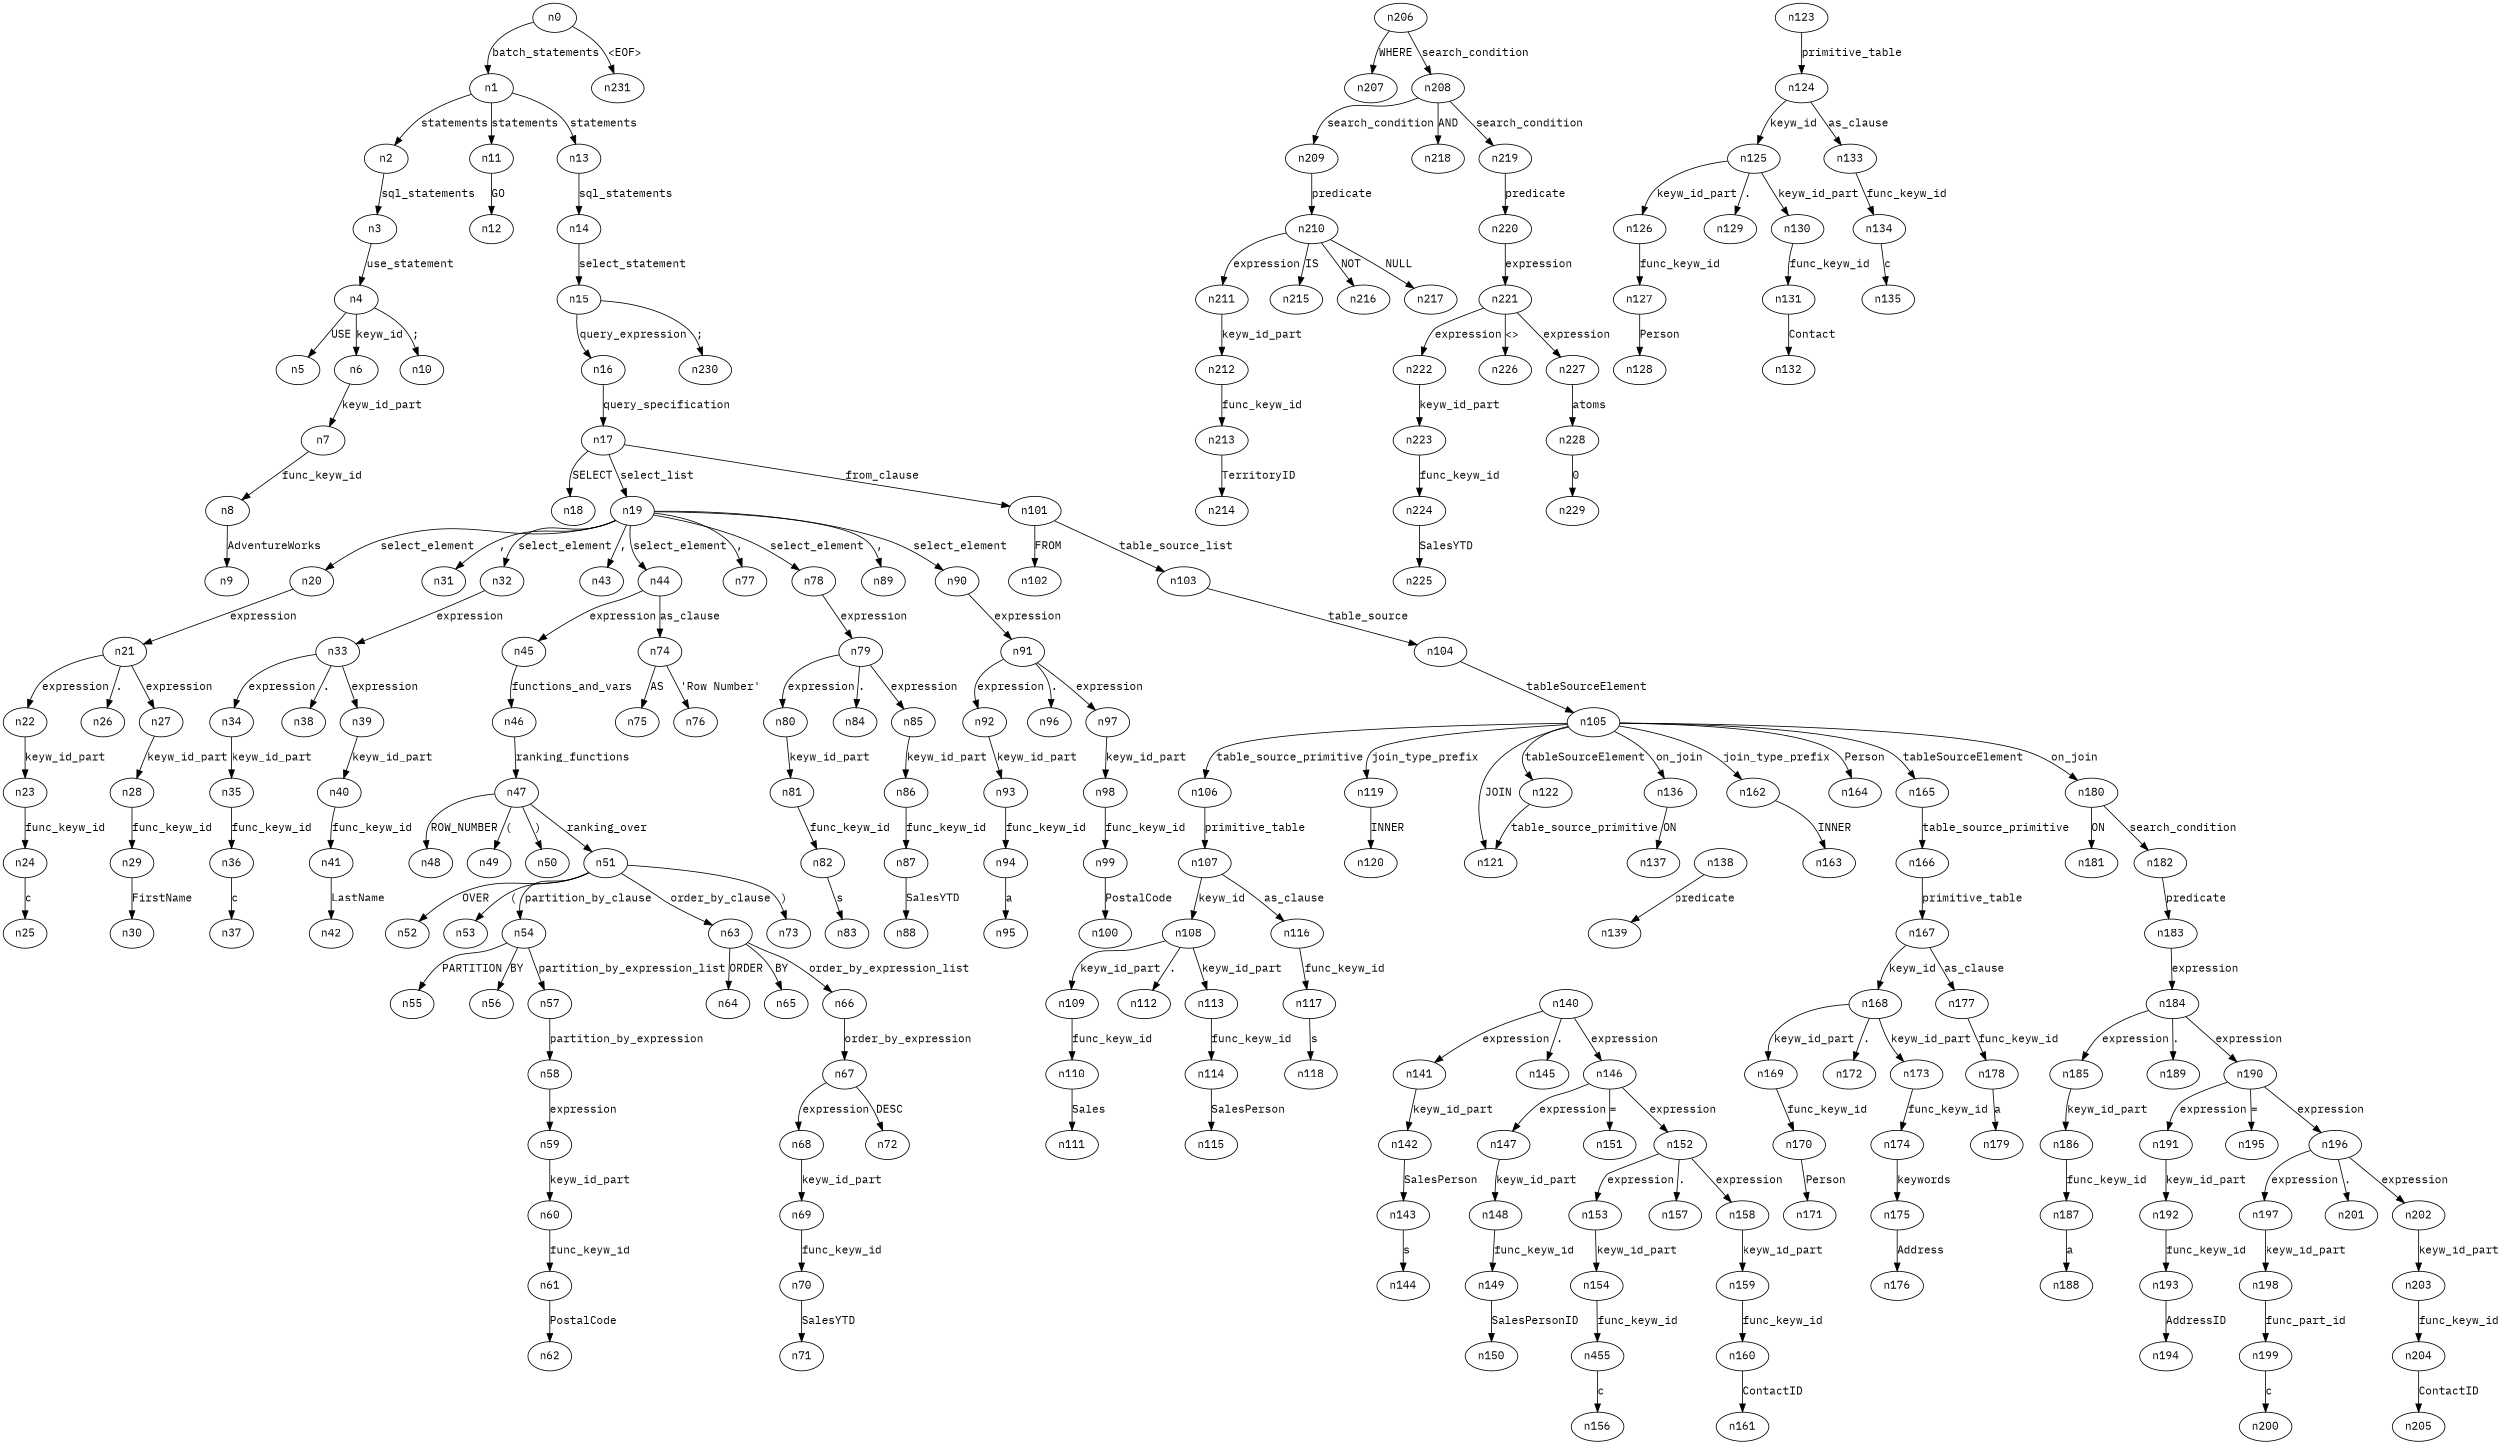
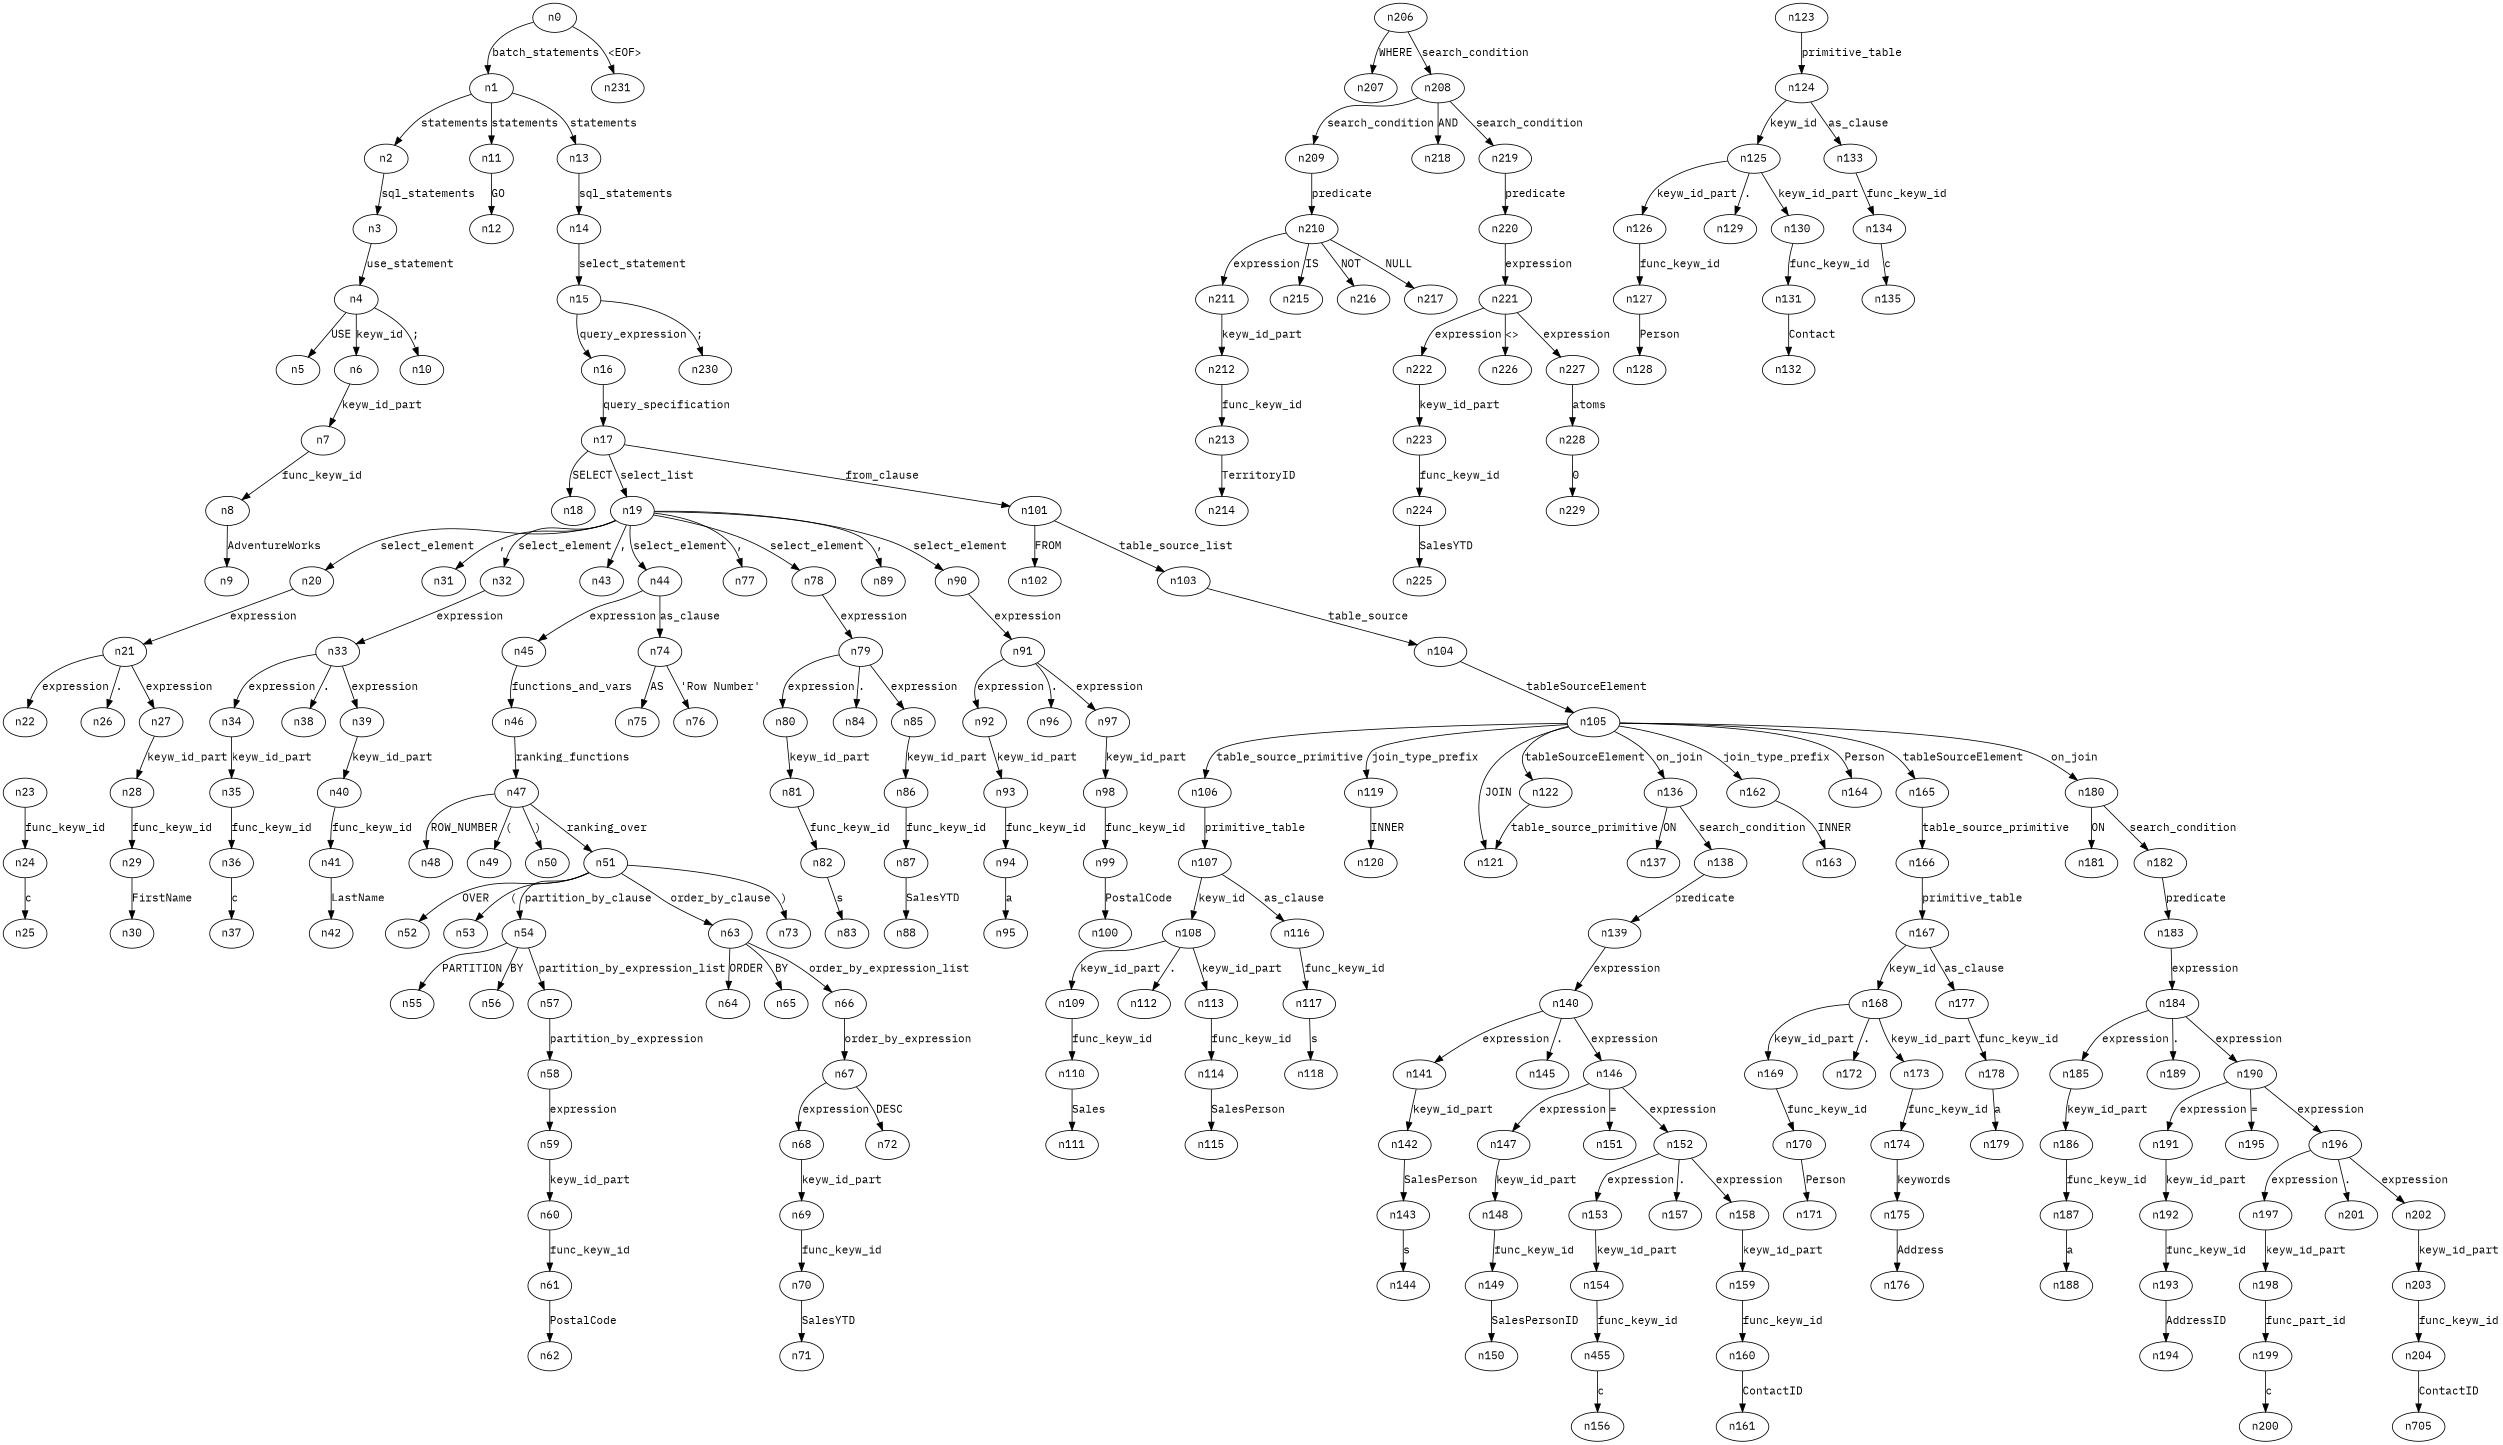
  digraph {
    fontname="IBM Plex Mono"
    node [fontname="IBM Plex Mono"]
    edge [fontname="IBM Plex Mono"]
    n0
    n1
    n231
    n2
    n11
    n13
    n3
    n12
    n14
    n4
    n5
    n6
    n10
    n7
    n8
    n9
    n15
    n16
    n230
    n17
    n18
    n19
    n101
    n20
    n31
    n32
    n43
    n44
    n77
    n78
    n89
    n90
    n102
    n103
    n206
    n207
    n208
    n21
    n33
    n45
    n74
    n79
    n91
    n22
    n26
    n27
    n23
    n28
    n24
    n25
    n29
    n30
    n34
    n38
    n39
    n35
    n40
    n36
    n37
    n41
    n42
    n46
    n75
    n76
    n47
    n48
    n49
    n50
    n51
    n52
    n53
    n54
    n63
    n73
    n55
    n56
    n57
    n64
    n65
    n66
    n58
    n59
    n60
    n61
    n62
    n67
    n68
    n72
    n69
    n70
    n71
    n80
    n84
    n85
    n81
    n86
    n82
    n83
    n87
    n88
    n92
    n96
    n97
    n93
    n98
    n94
    n95
    n99
    n100
    n104
    n105
    n106
    n119
    n121
    n122
    n136
    n162
    n164
    n165
    n180
    n107
    n120
    n137
    n138
    n163
    n166
    n181
    n182
    n108
    n116
    n109
    n112
    n113
    n117
    n110
    n114
    n111
    n115
    n118
    n123
    n124
    n125
    n133
    n126
    n129
    n130
    n134
    n127
    n131
    n128
    n132
    n135
    n139
    n140
    n141
    n145
    n146
    n142
    n147
    n151
    n152
    n143
    n144
    n148
    n153
    n157
    n158
    n149
    n150
    n154
    n159
    n155 [label=n455]
    n156
    n160
    n161
    n167
    n168
    n177
    n169
    n172
    n173
    n178
    n170
    n174
    n171
    n175
    n176
    n179
    n183
    n184
    n185
    n189
    n190
    n186
    n191
    n195
    n196
    n187
    n188
    n192
    n197
    n201
    n202
    n193
    n194
    n198
    n203
    n199
    n200
    n204
-   n205
+   n205 [label=n705]
    n209
    n218
    n219
    n210
    n220
    n211
    n215
    n216
    n217
    n212
    n213
    n214
    n221
    n222
    n226
    n227
    n223
    n228
    n224
    n225
    n229
    n0 -> n1 [label=batch_statements]
    n0 -> n231 [label="<EOF>"]
    n1 -> n2 [label=statements]
    n1 -> n11 [label=statements]
    n1 -> n13 [label=statements]
    n2 -> n3 [label=sql_statements]
    n11 -> n12 [label=GO]
    n13 -> n14 [label=sql_statements]
    n3 -> n4 [label=use_statement]
    n14 -> n15 [label=select_statement]
    n4 -> n5 [label=USE]
    n4 -> n6 [label=keyw_id]
    n4 -> n10 [label=";"]
    n6 -> n7 [label=keyw_id_part]
    n7 -> n8 [label=func_keyw_id]
    n8 -> n9 [label=AdventureWorks]
    n15 -> n16 [label=query_expression]
    n15 -> n230 [label=";"]
    n16 -> n17 [label=query_specification]
    n17 -> n18 [label=SELECT]
    n17 -> n19 [label=select_list]
    n17 -> n101 [label=from_clause]
    n19 -> n20 [label=select_element]
    n19 -> n31 [label=","]
    n19 -> n32 [label=select_element]
    n19 -> n43 [label=","]
    n19 -> n44 [label=select_element]
    n19 -> n77 [label=","]
    n19 -> n78 [label=select_element]
    n19 -> n89 [label=","]
    n19 -> n90 [label=select_element]
    n101 -> n102 [label=FROM]
    n101 -> n103 [label=table_source_list]
    n20 -> n21 [label=expression]
    n32 -> n33 [label=expression]
    n44 -> n45 [label=expression]
    n44 -> n74 [label=as_clause]
    n78 -> n79 [label=expression]
    n90 -> n91 [label=expression]
    n103 -> n104 [label=table_source]
    n206 -> n207 [label=WHERE]
    n206 -> n208 [label=search_condition]
    n208 -> n209 [label=search_condition]
    n208 -> n218 [label=AND]
    n208 -> n219 [label=search_condition]
    n21 -> n22 [label=expression]
    n21 -> n26 [label="."]
    n21 -> n27 [label=expression]
    n33 -> n34 [label=expression]
    n33 -> n38 [label="."]
    n33 -> n39 [label=expression]
    n45 -> n46 [label=functions_and_vars]
    n74 -> n75 [label=AS]
    n74 -> n76 [label="'Row Number'"]
    n79 -> n80 [label=expression]
    n79 -> n84 [label="."]
    n79 -> n85 [label=expression]
    n91 -> n92 [label=expression]
    n91 -> n96 [label="."]
    n91 -> n97 [label=expression]
-   n22 -> n23 [label=keyw_id_part]
    n27 -> n28 [label=keyw_id_part]
    n23 -> n24 [label=func_keyw_id]
    n28 -> n29 [label=func_keyw_id]
    n24 -> n25 [label=c]
    n29 -> n30 [label=FirstName]
    n34 -> n35 [label=keyw_id_part]
    n39 -> n40 [label=keyw_id_part]
    n35 -> n36 [label=func_keyw_id]
    n40 -> n41 [label=func_keyw_id]
    n36 -> n37 [label=c]
    n41 -> n42 [label=LastName]
    n46 -> n47 [label=ranking_functions]
    n47 -> n48 [label=ROW_NUMBER]
    n47 -> n49 [label="("]
    n47 -> n50 [label=")"]
    n47 -> n51 [label=ranking_over]
    n51 -> n52 [label=OVER]
    n51 -> n53 [label="("]
    n51 -> n54 [label=partition_by_clause]
    n51 -> n63 [label=order_by_clause]
    n51 -> n73 [label=")"]
    n54 -> n55 [label=PARTITION]
    n54 -> n56 [label=BY]
    n54 -> n57 [label=partition_by_expression_list]
    n63 -> n64 [label=ORDER]
    n63 -> n65 [label=BY]
    n63 -> n66 [label=order_by_expression_list]
    n57 -> n58 [label=partition_by_expression]
    n66 -> n67 [label=order_by_expression]
    n58 -> n59 [label=expression]
    n59 -> n60 [label=keyw_id_part]
    n60 -> n61 [label=func_keyw_id]
    n61 -> n62 [label=PostalCode]
    n67 -> n68 [label=expression]
    n67 -> n72 [label=DESC]
    n68 -> n69 [label=keyw_id_part]
    n69 -> n70 [label=func_keyw_id]
    n70 -> n71 [label=SalesYTD]
    n80 -> n81 [label=keyw_id_part]
    n85 -> n86 [label=keyw_id_part]
    n81 -> n82 [label=func_keyw_id]
    n86 -> n87 [label=func_keyw_id]
    n82 -> n83 [label=s]
    n87 -> n88 [label=SalesYTD]
    n92 -> n93 [label=keyw_id_part]
    n97 -> n98 [label=keyw_id_part]
    n93 -> n94 [label=func_keyw_id]
    n98 -> n99 [label=func_keyw_id]
    n94 -> n95 [label=a]
    n99 -> n100 [label=PostalCode]
    n104 -> n105 [label=tableSourceElement]
    n105 -> n106 [label=table_source_primitive]
    n105 -> n119 [label=join_type_prefix]
    n105 -> n121 [label=JOIN]
    n105 -> n122 [label=tableSourceElement]
    n105 -> n136 [label=on_join]
    n105 -> n162 [label=join_type_prefix]
    n105 -> n164 [label=Person]
    n105 -> n165 [label=tableSourceElement]
    n105 -> n180 [label=on_join]
    n106 -> n107 [label=primitive_table]
    n119 -> n120 [label=INNER]
    n122 -> n121 [label=table_source_primitive]
    n136 -> n137 [label=ON]
+   n136 -> n138 [label=search_condition]
    n162 -> n163 [label=INNER]
    n165 -> n166 [label=table_source_primitive]
    n180 -> n181 [label=ON]
    n180 -> n182 [label=search_condition]
    n107 -> n108 [label=keyw_id]
    n107 -> n116 [label=as_clause]
    n138 -> n139 [label=predicate]
    n166 -> n167 [label=primitive_table]
    n182 -> n183 [label=predicate]
    n108 -> n109 [label=keyw_id_part]
    n108 -> n112 [label="."]
    n108 -> n113 [label=keyw_id_part]
    n116 -> n117 [label=func_keyw_id]
    n109 -> n110 [label=func_keyw_id]
    n113 -> n114 [label=func_keyw_id]
    n117 -> n118 [label=s]
    n110 -> n111 [label=Sales]
    n114 -> n115 [label=SalesPerson]
    n123 -> n124 [label=primitive_table]
    n124 -> n125 [label=keyw_id]
    n124 -> n133 [label=as_clause]
    n125 -> n126 [label=keyw_id_part]
    n125 -> n129 [label="."]
    n125 -> n130 [label=keyw_id_part]
    n133 -> n134 [label=func_keyw_id]
    n126 -> n127 [label=func_keyw_id]
    n130 -> n131 [label=func_keyw_id]
    n134 -> n135 [label=c]
    n127 -> n128 [label=Person]
    n131 -> n132 [label=Contact]
+   n139 -> n140 [label=expression]
    n140 -> n141 [label=expression]
    n140 -> n145 [label="."]
    n140 -> n146 [label=expression]
    n141 -> n142 [label=keyw_id_part]
    n146 -> n147 [label=expression]
    n146 -> n151 [label="="]
    n146 -> n152 [label=expression]
    n142 -> n143 [label=SalesPerson]
    n147 -> n148 [label=keyw_id_part]
    n152 -> n153 [label=expression]
    n152 -> n157 [label="."]
    n152 -> n158 [label=expression]
    n143 -> n144 [label=s]
    n148 -> n149 [label=func_keyw_id]
    n153 -> n154 [label=keyw_id_part]
    n158 -> n159 [label=keyw_id_part]
    n149 -> n150 [label=SalesPersonID]
    n154 -> n155 [label=func_keyw_id]
    n159 -> n160 [label=func_keyw_id]
    n155 -> n156 [label=c]
    n160 -> n161 [label=ContactID]
    n167 -> n168 [label=keyw_id]
    n167 -> n177 [label=as_clause]
    n168 -> n169 [label=keyw_id_part]
    n168 -> n172 [label="."]
    n168 -> n173 [label=keyw_id_part]
    n177 -> n178 [label=func_keyw_id]
    n169 -> n170 [label=func_keyw_id]
    n173 -> n174 [label=func_keyw_id]
    n178 -> n179 [label=a]
    n170 -> n171 [label=Person]
    n174 -> n175 [label=keywords]
    n175 -> n176 [label=Address]
    n183 -> n184 [label=expression]
    n184 -> n185 [label=expression]
    n184 -> n189 [label="."]
    n184 -> n190 [label=expression]
    n185 -> n186 [label=keyw_id_part]
    n190 -> n191 [label=expression]
    n190 -> n195 [label="="]
    n190 -> n196 [label=expression]
    n186 -> n187 [label=func_keyw_id]
    n191 -> n192 [label=keyw_id_part]
    n196 -> n197 [label=expression]
    n196 -> n201 [label="."]
    n196 -> n202 [label=expression]
    n187 -> n188 [label=a]
    n192 -> n193 [label=func_keyw_id]
    n197 -> n198 [label=keyw_id_part]
    n202 -> n203 [label=keyw_id_part]
    n193 -> n194 [label=AddressID]
    n198 -> n199 [label=func_part_id]
    n203 -> n204 [label=func_keyw_id]
    n199 -> n200 [label=c]
    n204 -> n205 [label=ContactID]
    n209 -> n210 [label=predicate]
    n219 -> n220 [label=predicate]
    n210 -> n211 [label=expression]
    n210 -> n215 [label=IS]
    n210 -> n216 [label=NOT]
    n210 -> n217 [label=NULL]
    n220 -> n221 [label=expression]
    n211 -> n212 [label=keyw_id_part]
    n212 -> n213 [label=func_keyw_id]
    n213 -> n214 [label=TerritoryID]
    n221 -> n222 [label=expression]
    n221 -> n226 [label="<>"]
    n221 -> n227 [label=expression]
    n222 -> n223 [label=keyw_id_part]
    n227 -> n228 [label=atoms]
    n223 -> n224 [label=func_keyw_id]
    n228 -> n229 [label=0]
    n224 -> n225 [label=SalesYTD]
  }
